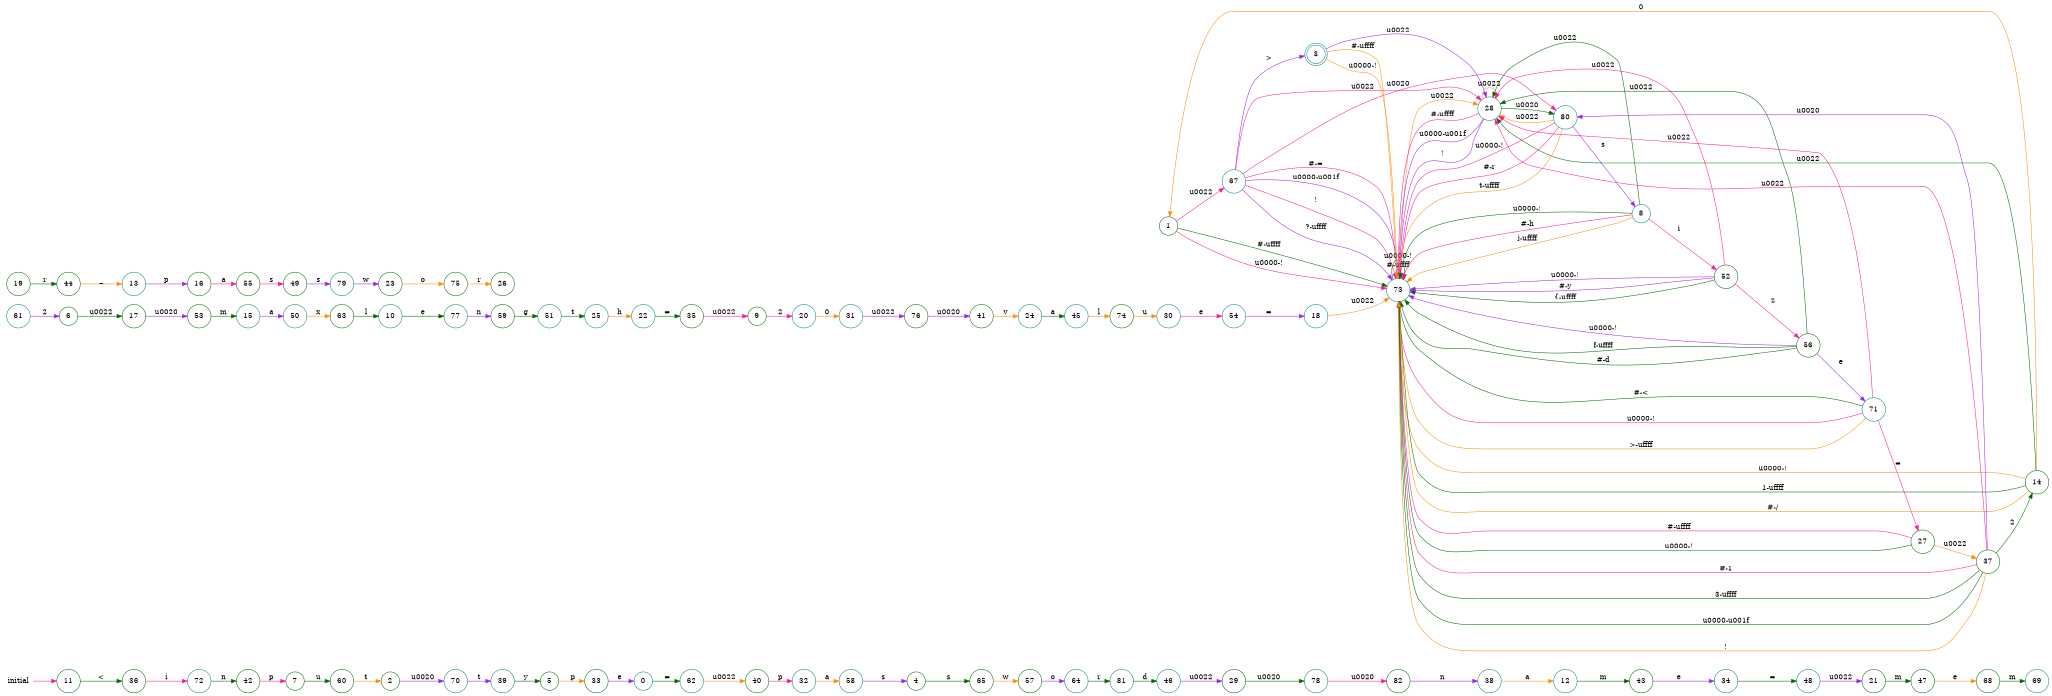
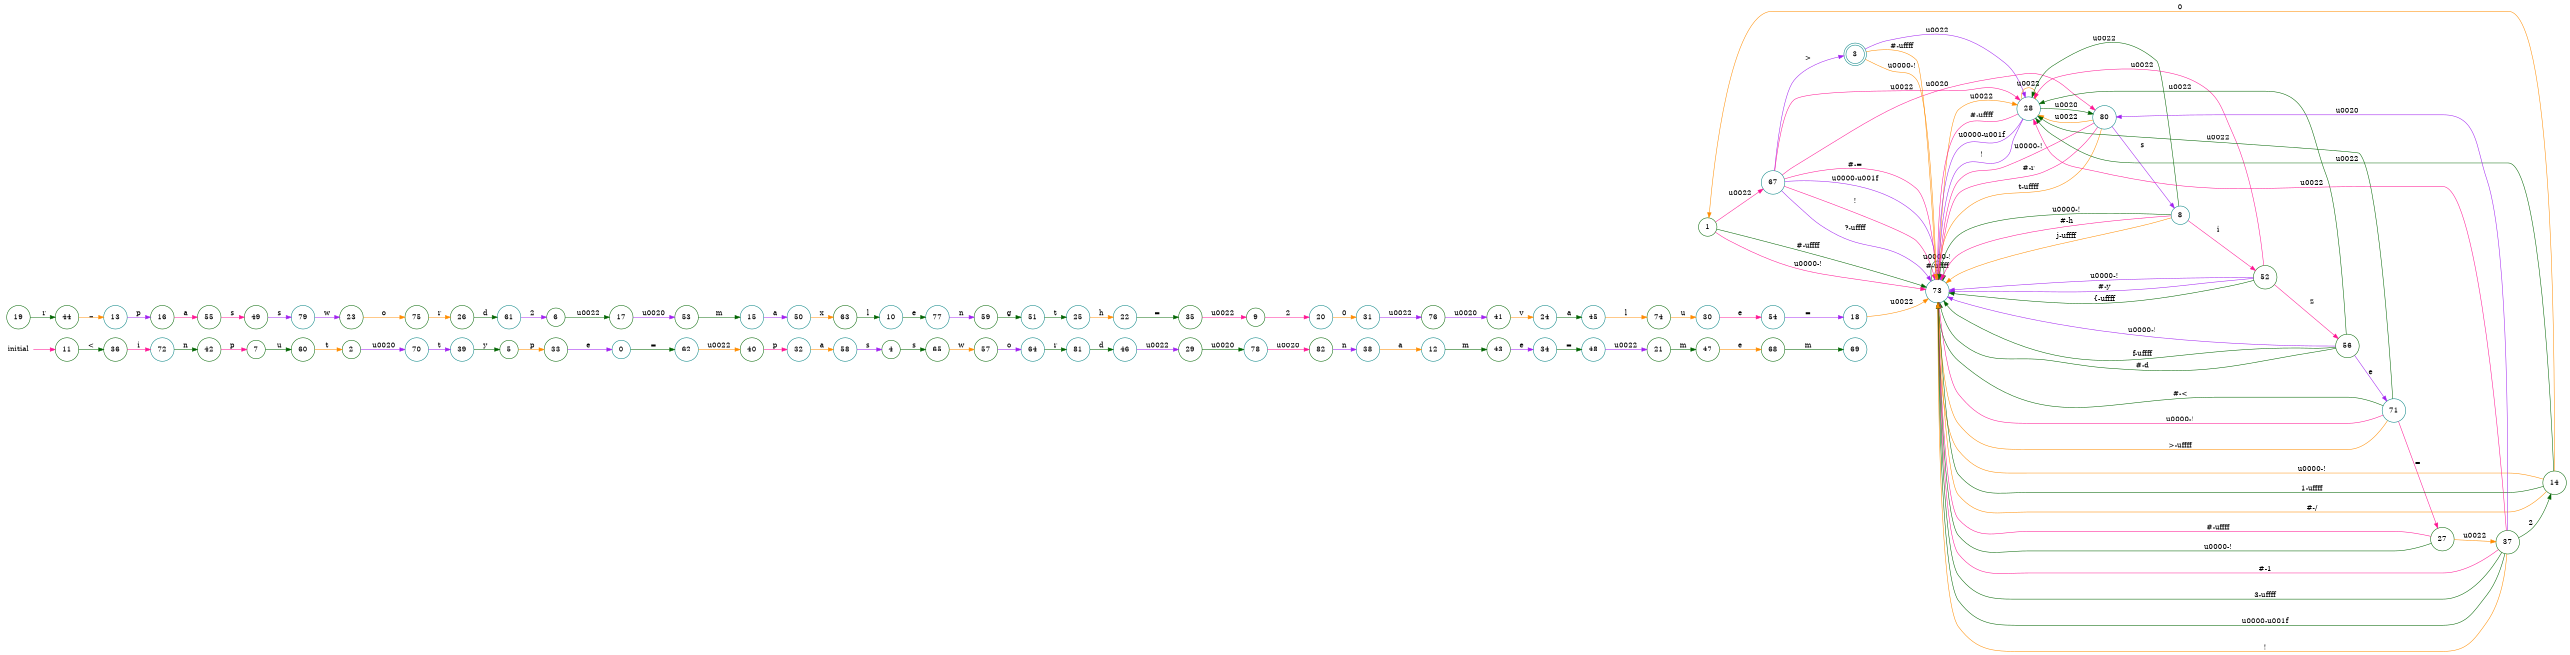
  digraph {
    rankdir=LR
    node [color=darkgreen shape=circle]
    edge [color=darkgreen]
    0 [color=teal]
    62 [color=teal]
    40
    32 [color=teal]
    1
    67 [color=teal]
    73 [color=teal]
    3 [color=teal shape=doublecircle]
    28 [color=teal]
    80 [color=teal]
    8 [color=teal]
    2
    70 [color=teal]
    39 [color=teal]
    5
    4
    65
    57
    64 [color=teal]
    33
    6
    17
    53
    15 [color=teal]
    7
    60
    52
    56
    71 [color=teal]
    9
    20 [color=teal]
    31 [color=teal]
    76
    10 [color=teal]
    77 [color=teal]
    59
    51 [color=teal]
    11
    36
    72 [color=teal]
    initial [shape=plaintext]
    42
    43
    12 [color=teal]
    34 [color=teal]
    48 [color=teal]
    16
    13 [color=teal]
    55
    49
    14
    50 [color=teal]
    63
    79 [color=teal]
    18 [color=teal]
    19
    44
    41
    21
    47
    68
    69 [color=teal]
    35
    22 [color=teal]
    23
    75
    26
    61 [color=teal]
    24 [color=teal]
    45 [color=teal]
    74
    30 [color=teal]
    25 [color=teal]
    27
    37
    29
    78 [color=teal]
    82
    38 [color=teal]
    54 [color=teal]
    58 [color=teal]
    46 [color=teal]
    81 [color=teal]
    0 -> 62 [label="="]
    62 -> 40 [color=darkorange label="\u0022"]
    40 -> 32 [color=deeppink label=p]
    32 -> 58 [color=darkorange label=a]
    1 -> 67 [color=deeppink label="\u0022"]
    1 -> 73 [label="#-\uffff"]
    1 -> 73 [color=deeppink label="\u0000-!"]
    67 -> 73 [color=deeppink label="#-="]
    67 -> 73 [color=purple label="\u0000-\u001f"]
    67 -> 73 [color=deeppink label="!"]
    67 -> 73 [color=purple label="?-\uffff"]
    67 -> 3 [color=purple label=">"]
    67 -> 28 [color=deeppink label="\u0022"]
    67 -> 80 [color=deeppink label="\u0020"]
    73 -> 73 [color=purple label="#-\uffff"]
    73 -> 73 [label="\u0000-!"]
    73 -> 28 [color=darkorange label="\u0022"]
    3 -> 73 [color=darkorange label="#-\uffff"]
    3 -> 73 [color=darkorange label="\u0000-!"]
    3 -> 28 [color=purple label="\u0022"]
    28 -> 73 [color=deeppink label="#-\uffff"]
    28 -> 73 [color=purple label="\u0000-\u001f"]
    28 -> 73 [color=purple label="!"]
    28 -> 28 [color=darkorange label="\u0022"]
    28 -> 80 [label="\u0020"]
    80 -> 73 [color=deeppink label="\u0000-!"]
    80 -> 73 [color=deeppink label="#-r"]
    80 -> 73 [color=darkorange label="t-\uffff"]
    80 -> 28 [color=darkorange label="\u0022"]
    80 -> 8 [color=purple label=s]
    8 -> 73 [label="\u0000-!"]
    8 -> 73 [color=deeppink label="#-h"]
    8 -> 73 [color=darkorange label="j-\uffff"]
    8 -> 28 [label="\u0022"]
    8 -> 52 [color=deeppink label=i]
    2 -> 70 [color=purple label="\u0020"]
    70 -> 39 [color=purple label=t]
    39 -> 5 [label=y]
    5 -> 33 [color=darkorange label=p]
    4 -> 65 [label=s]
    65 -> 57 [color=darkorange label=w]
    57 -> 64 [color=purple label=o]
    64 -> 81 [label=r]
    33 -> 0 [color=purple label=e]
    6 -> 17 [label="\u0022"]
    17 -> 53 [color=purple label="\u0020"]
    53 -> 15 [label=m]
    15 -> 50 [color=purple label=a]
    7 -> 60 [label=u]
    60 -> 2 [color=darkorange label=t]
    52 -> 73 [color=purple label="\u0000-!"]
    52 -> 73 [color=purple label="#-y"]
    52 -> 73 [label="{-\uffff"]
    52 -> 28 [color=deeppink label="\u0022"]
    52 -> 56 [color=deeppink label=z]
    56 -> 73 [color=purple label="\u0000-!"]
    56 -> 73 [label="f-\uffff"]
    56 -> 73 [label="#-d"]
    56 -> 28 [label="\u0022"]
    56 -> 71 [color=purple label=e]
    71 -> 73 [label="#-<"]
    71 -> 73 [color=deeppink label="\u0000-!"]
    71 -> 73 [color=darkorange label=">-\uffff"]
-   71 -> 28 [color=deeppink label="\u0022"]
+   71 -> 28 [label="\u0022"]
    71 -> 27 [color=deeppink label="="]
    9 -> 20 [color=deeppink label=2]
    20 -> 31 [color=darkorange label=0]
    31 -> 76 [color=purple label="\u0022"]
    76 -> 41 [color=purple label="\u0020"]
    10 -> 77 [label=e]
    77 -> 59 [color=purple label=n]
    59 -> 51 [label=g]
    51 -> 25 [label=t]
    11 -> 36 [label="<"]
    36 -> 72 [color=deeppink label=i]
    72 -> 42 [label=n]
    initial -> 11 [color=deeppink]
    42 -> 7 [color=deeppink label=p]
    43 -> 34 [color=purple label=e]
    12 -> 43 [label=m]
    34 -> 48 [label="="]
    48 -> 21 [color=purple label="\u0022"]
    16 -> 55 [color=deeppink label=a]
    13 -> 16 [color=purple label=p]
    55 -> 49 [color=deeppink label=s]
    49 -> 79 [color=purple label=s]
    14 -> 1 [color=darkorange label=0]
    14 -> 73 [color=darkorange label="\u0000-!"]
    14 -> 73 [label="1-\uffff"]
    14 -> 73 [color=darkorange label="#-/"]
    14 -> 28 [label="\u0022"]
    50 -> 63 [color=darkorange label=x]
    63 -> 10 [label=l]
    79 -> 23 [color=purple label=w]
    18 -> 73 [color=darkorange label="\u0022"]
    19 -> 44 [label=r]
    44 -> 13 [color=darkorange label=_]
    41 -> 24 [color=darkorange label=v]
    21 -> 47 [label=m]
    47 -> 68 [color=darkorange label=e]
    68 -> 69 [label=m]
    35 -> 9 [color=deeppink label="\u0022"]
    22 -> 35 [label="="]
    23 -> 75 [color=darkorange label=o]
    75 -> 26 [color=darkorange label=r]
+   26 -> 61 [label=d]
    61 -> 6 [color=purple label=2]
    24 -> 45 [label=a]
    45 -> 74 [color=darkorange label=l]
    74 -> 30 [color=darkorange label=u]
    30 -> 54 [color=deeppink label=e]
    25 -> 22 [color=darkorange label=h]
    27 -> 73 [color=deeppink label="#-\uffff"]
    27 -> 73 [label="\u0000-!"]
    27 -> 37 [color=darkorange label="\u0022"]
    37 -> 73 [color=deeppink label="#-1"]
    37 -> 73 [label="3-\uffff"]
    37 -> 73 [label="\u0000-\u001f"]
    37 -> 73 [color=darkorange label="!"]
    37 -> 28 [color=deeppink label="\u0022"]
    37 -> 80 [color=purple label="\u0020"]
    37 -> 14 [label=2]
    29 -> 78 [label="\u0020"]
    78 -> 82 [color=deeppink label="\u0020"]
    82 -> 38 [color=purple label=n]
    38 -> 12 [color=darkorange label=a]
    54 -> 18 [color=purple label="="]
    58 -> 4 [color=purple label=s]
    46 -> 29 [color=purple label="\u0022"]
    81 -> 46 [label=d]
  }
